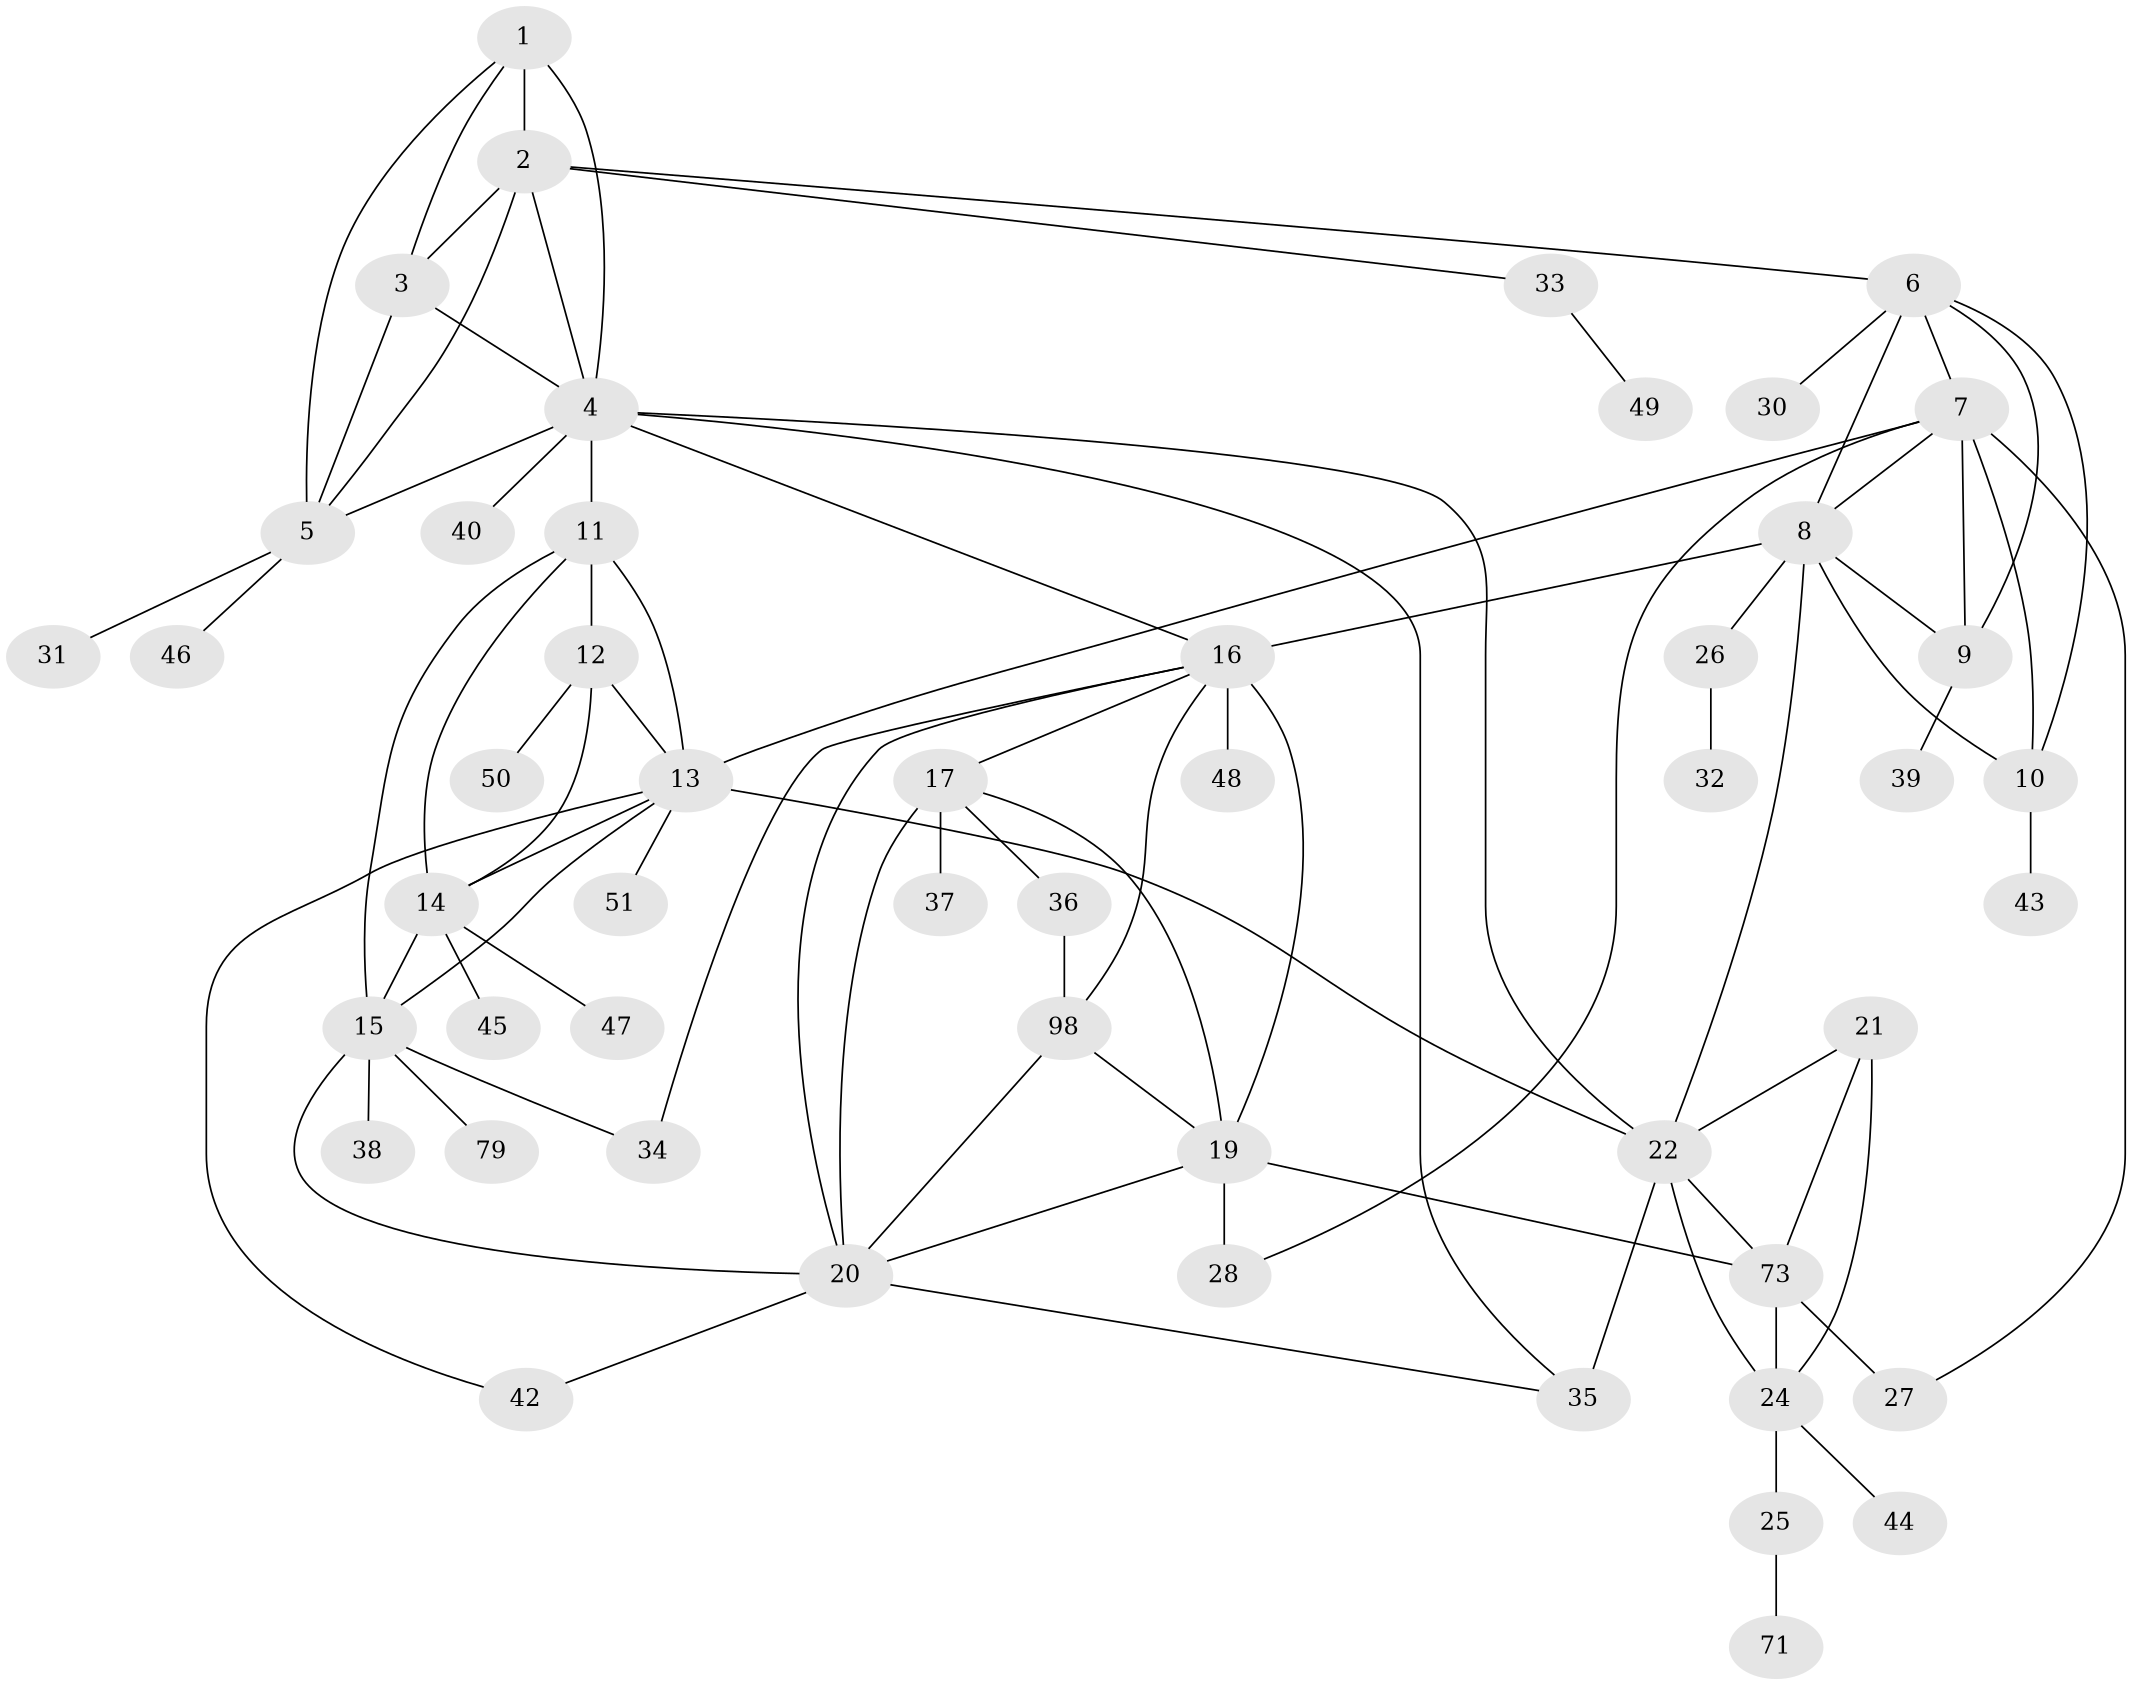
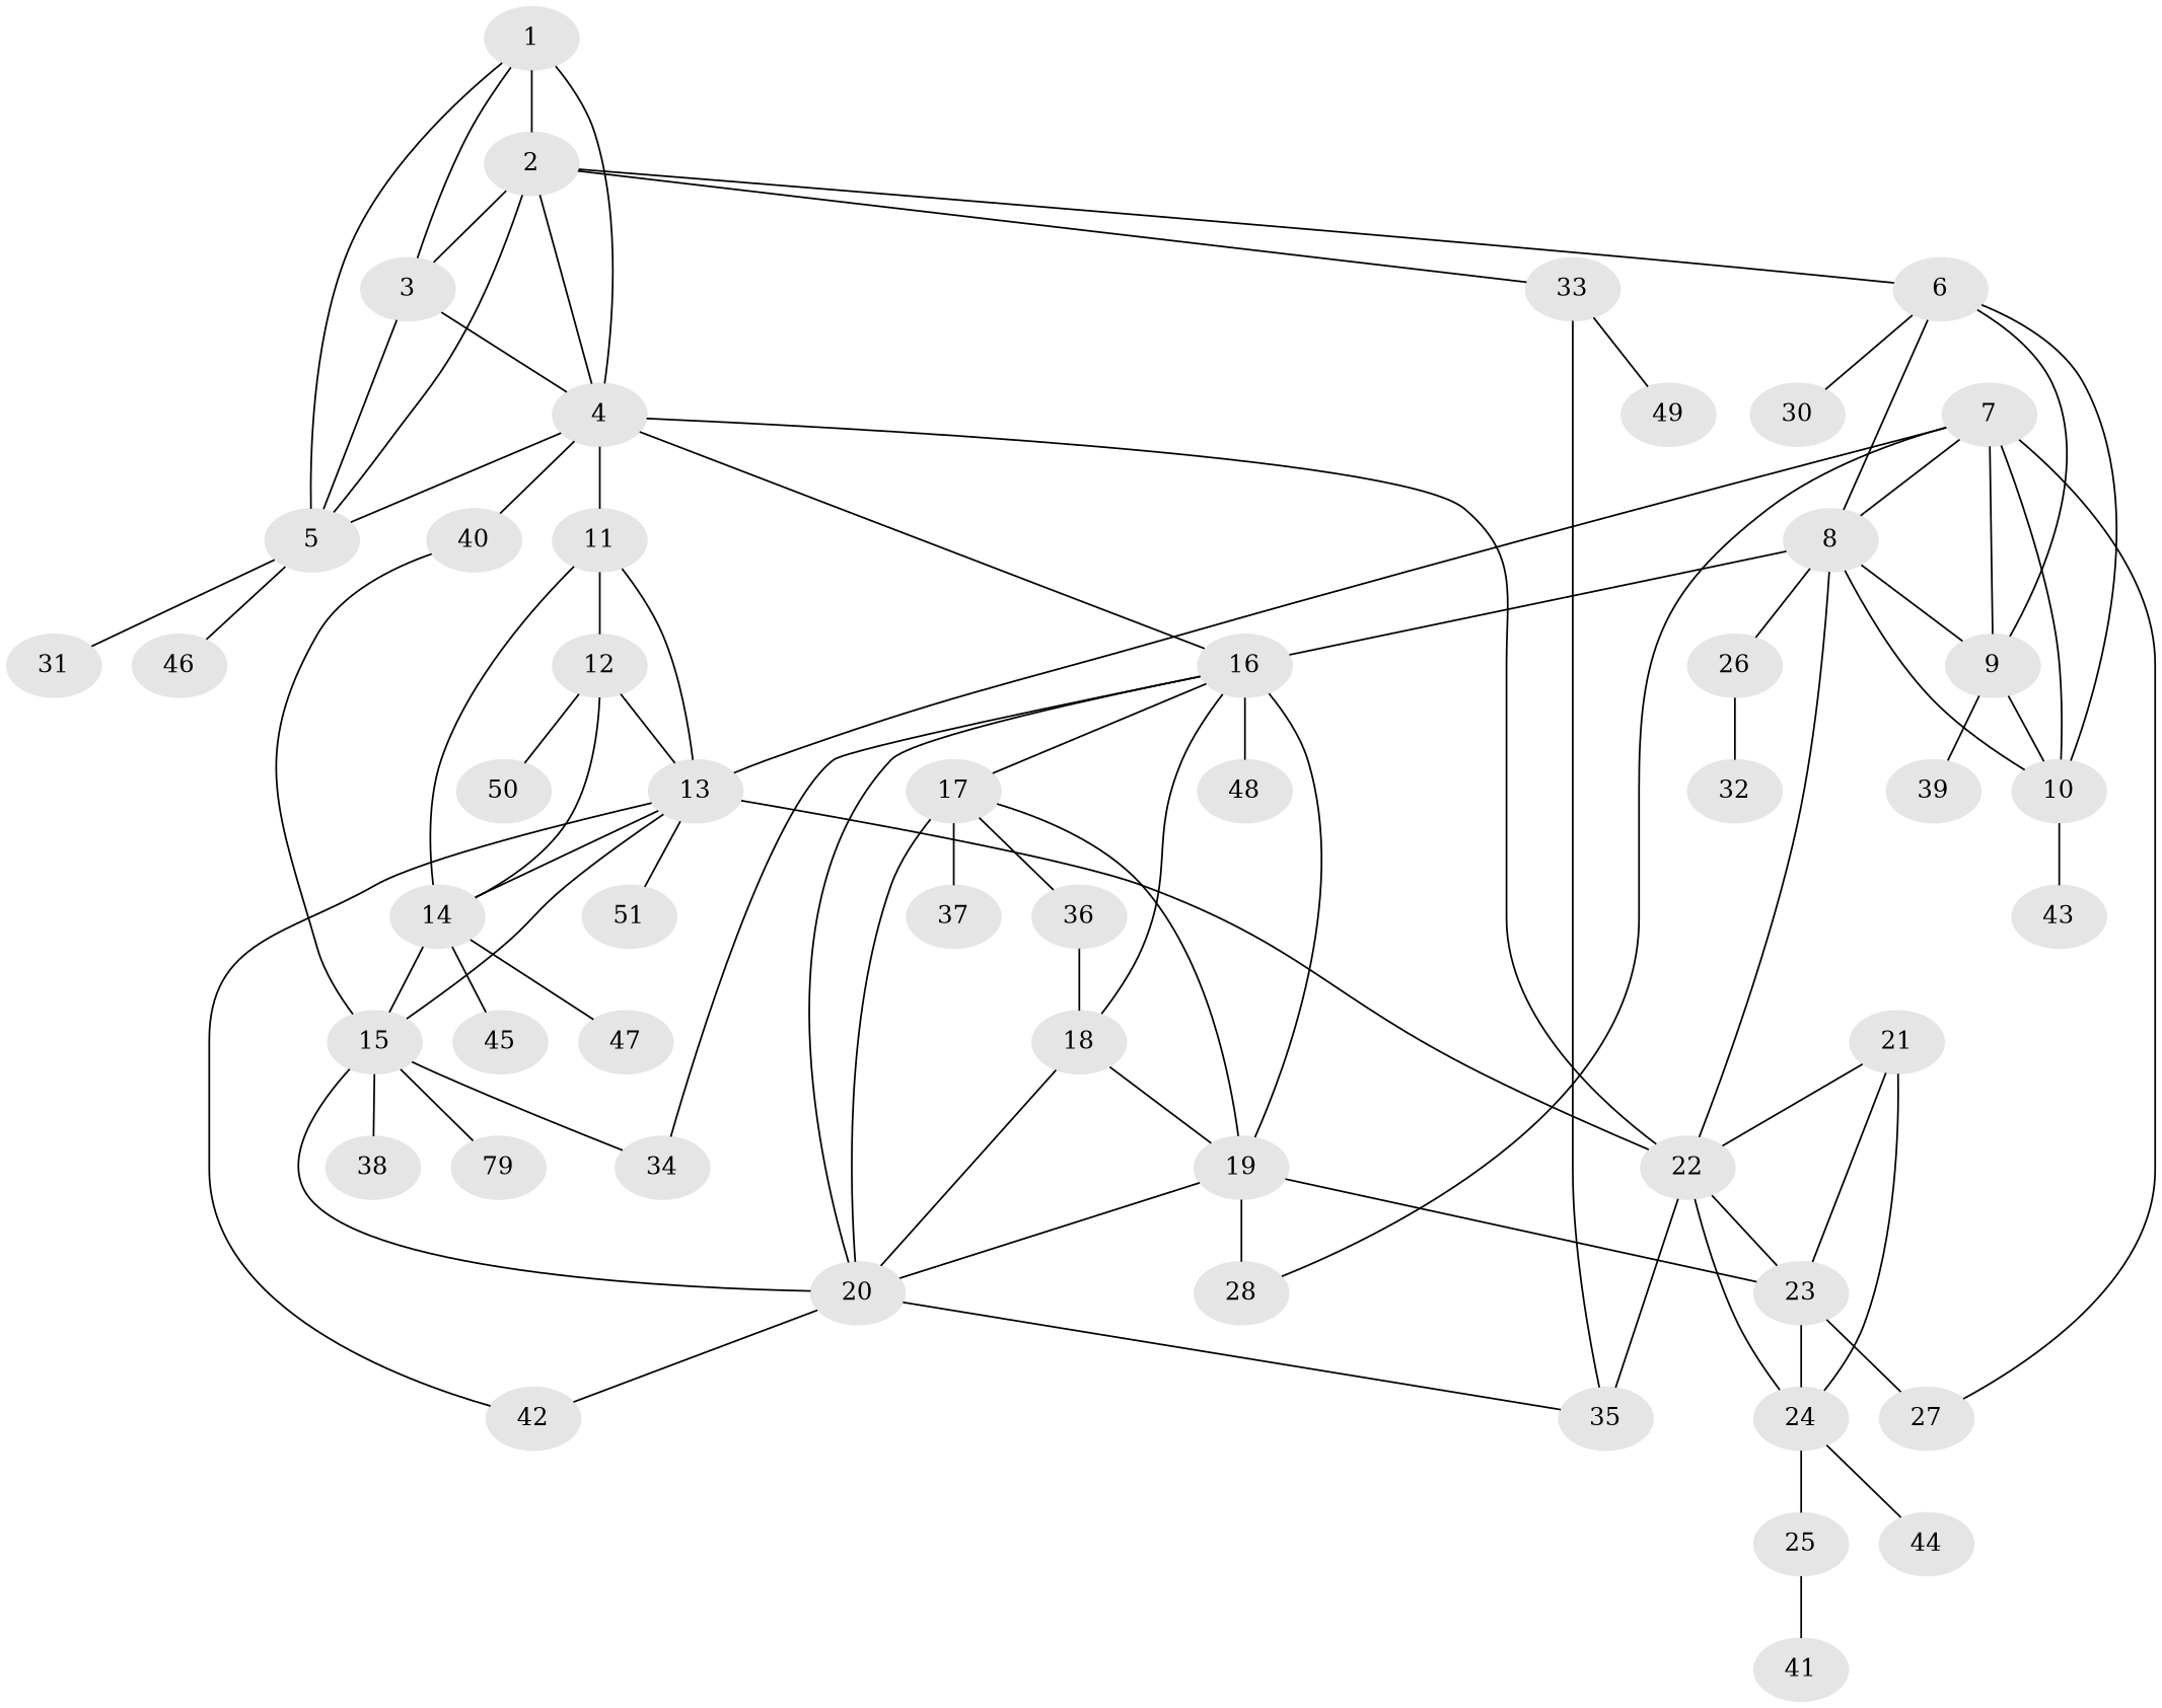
  graph {
    node [color=gray90 style=filled]
    edge [weight=1.0]
    1
    2
    3
    4
    5
    6
    33
    11
    16
    22
    35
    40
    31
    46
    7
    8
    9
    10
    30
    49
    13
    12
    14
    15
    20
    34
    17
-   18 [label=98]
+   18
    19
    48
-   23 [label=73]
+   23
    24
    27
    28
    26
    39
    43
    42
    51
    32
    50
    45
    47
    n44 [label=79]
    38
    36
    37
    21
    25
    44
-   41 [label=71]
+   41
    1 -- 2 [weight=3.0]
    1 -- 3
    1 -- 4
    1 -- 5
    2 -- 3
    2 -- 4
    2 -- 5
    2 -- 6
    2 -- 33
    3 -- 4
    3 -- 5
    4 -- 5
    4 -- 11
    4 -- 16
    4 -- 22
-   4 -- 35
+   33 -- 35
    4 -- 40 [weight=2.0]
    5 -- 31 [weight=2.0]
    5 -- 46
-   6 -- 7
    6 -- 8
    6 -- 9
    6 -- 10
    6 -- 30
    33 -- 49
    11 -- 13
    11 -- 12
    11 -- 14
-   11 -- 15
+   40 -- 15
    16 -- 20
    16 -- 34
    16 -- 17
    16 -- 18
    16 -- 19
    16 -- 48
    22 -- 35 [weight=3.0]
    22 -- 23
    22 -- 24
    7 -- 8
    7 -- 9
    7 -- 10
    7 -- 13
    7 -- 27
    7 -- 28
    8 -- 16
    8 -- 22
    8 -- 9
    8 -- 10
    8 -- 26 [weight=3.0]
+   9 -- 10
    9 -- 39 [weight=2.0]
    10 -- 43
    13 -- 22
    13 -- 14
    13 -- 15
    13 -- 42
    13 -- 51
    12 -- 13
    12 -- 14
    12 -- 50
    14 -- 15
    14 -- 45
    14 -- 47
    15 -- 20
    15 -- 34
    15 -- n44 [weight=3.0]
    15 -- 38
    20 -- 35
    20 -- 42
    17 -- 20
    17 -- 19
    17 -- 36
    17 -- 37 [weight=3.0]
    18 -- 20
    18 -- 19
    19 -- 20
    19 -- 23
    19 -- 28 [weight=2.0]
    23 -- 24
    23 -- 27 [weight=2.0]
    24 -- 25 [weight=3.0]
    24 -- 44
    26 -- 32
    36 -- 18
    21 -- 22 [weight=2.0]
    21 -- 23 [weight=2.0]
    21 -- 24 [weight=2.0]
    25 -- 41
  }
